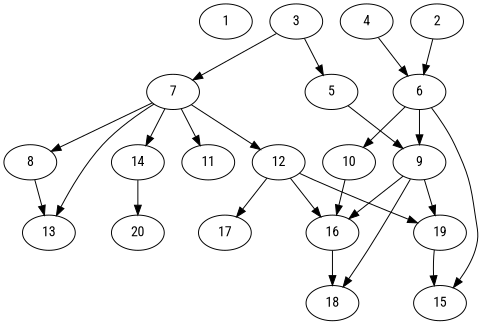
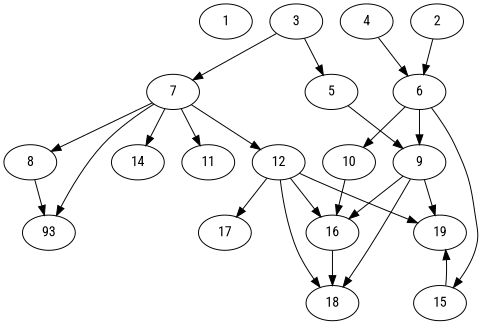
  digraph {
    fontname="Roboto Condensed"
    node [alpha=0.01 fontname="Roboto Condensed"]
    edge [fontname="Roboto Condensed"]
    1 [alpha=0.03 expect_size=9016320]
    2 [alpha=0.16 expect_size=5483520]
    6 [alpha=0.09 expect_size=17891328]
    9 [expect_size=28196864]
    10 [alpha=0.00 expect_size=41085952]
    15 [alpha=0.18 expect_size=26451968]
    16 [alpha=0.12 expect_size=45960192]
    18 [alpha=0.17 expect_size=25478144]
    19 [alpha=0.13 expect_size=41765888]
    12 [alpha=0.13 expect_size=18339840]
    17 [alpha=0.17 expect_size=19641344]
    3 [alpha=0.07 expect_size=9816064]
    5 [alpha=0.08 expect_size=14839808]
    7 [alpha=0.02 expect_size=19987456]
    8 [alpha=0.07 expect_size=49242112]
    11 [alpha=0.15 expect_size=10996736]
-   13 [expect_size=8488960]
+   13 [expect_size=8488960 label=93]
    14 [alpha=0.09 expect_size=24090624]
-   20 [alpha=0.12 expect_size=44227584]
    4 [expect_size=19849216]
    2 -> 6
    6 -> 9
    6 -> 10
    6 -> 15
    9 -> 16
    9 -> 18
    9 -> 19
    10 -> 16
-   19 -> 15
+   15 -> 19
    16 -> 18
    12 -> 16
+   12 -> 18
    12 -> 19
    12 -> 17
    3 -> 5
    3 -> 7
    5 -> 9
    7 -> 12
    7 -> 8
    7 -> 11
    7 -> 13
    7 -> 14
    8 -> 13
-   14 -> 20
    4 -> 6
  }
